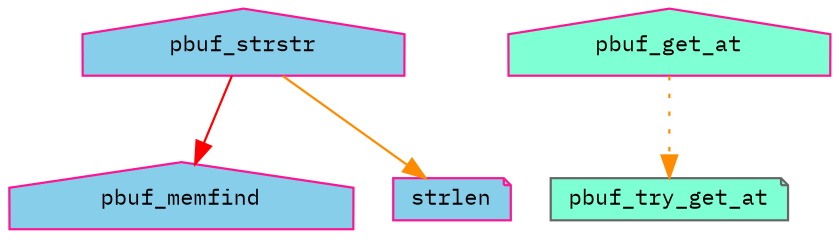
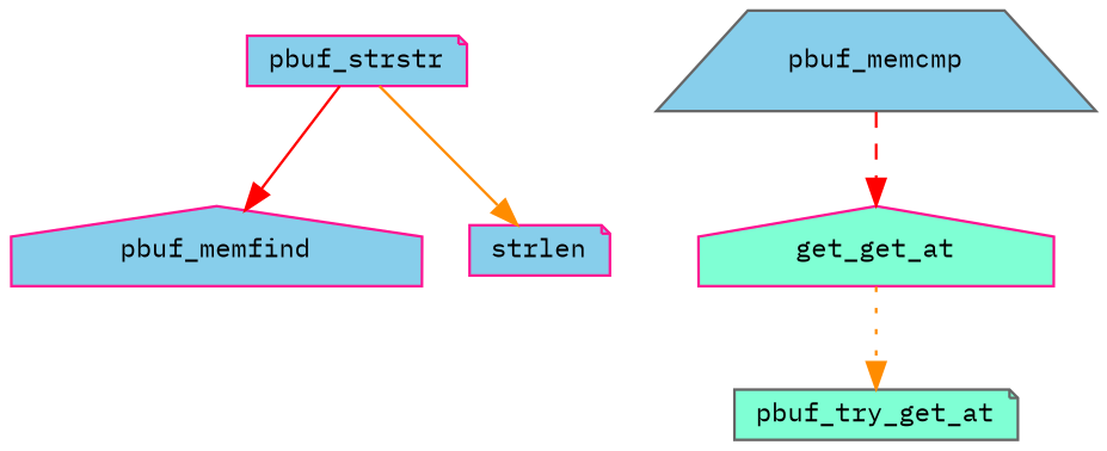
  digraph {
    fontname="IBM Plex Mono"
    rankdir=TB
    node [color=deeppink fillcolor=skyblue fontname="IBM Plex Mono" fontsize=10 shape=house style=filled]
    edge [color=red fontname="IBM Plex Mono" fontsize=10 labelfontname=Helvetica labelfontsize=10 style=solid]
-   n1 [fontcolor=black height=0.2 label=pbuf_strstr width=0.4]
+   n1 [fontcolor=black height=0.2 label=pbuf_strstr shape=note width=0.4]
    n2 [height=0.2 label=pbuf_memfind width=0.4]
    n3 [height=0.2 label=strlen shape=note width=0.4]
-   n5 [fillcolor=aquamarine height=0.2 label=pbuf_get_at width=0.4]
+   n4 [color=gray40 height=0.2 label=pbuf_memcmp shape=trapezium width=0.4]
+   n5 [fillcolor=aquamarine height=0.2 label=get_get_at width=0.4]
    n6 [color=gray40 fillcolor=aquamarine height=0.2 label=pbuf_try_get_at shape=note width=0.4]
    n1 -> n2
    n1 -> n3 [color=darkorange]
+   n4 -> n5 [style=dashed]
    n5 -> n6 [color=darkorange style=dotted]
  }
